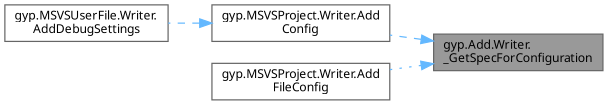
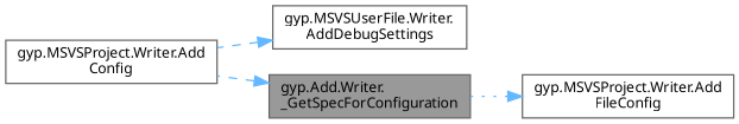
  digraph {
    fontname="Noto Sans"
    rankdir=RL
    node [color=grey40 fillcolor=white fontname="Noto Sans" fontsize=10 shape=box style=filled]
    edge [color=steelblue1 dir=back fontname="Noto Sans" fontsize=10 labelfontname=Helvetica labelfontsize=10 style=dashed]
    n1 [color=gray40 fillcolor=grey60 fontcolor=black height=0.2 label="gyp.Add.Writer.\l_GetSpecForConfiguration" width=0.4]
    n2 [height=0.2 label="gyp.MSVSProject.Writer.Add\lConfig" width=0.4]
    n3 [height=0.2 label="gyp.MSVSProject.Writer.Add\lFileConfig" width=0.4]
    n4 [height=0.2 label="gyp.MSVSUserFile.Writer.\lAddDebugSettings" width=0.4]
    n1 -> n2
-   n1 -> n3 [style=dotted]
-   n2 -> n4
+   n3 -> n1 [style=dotted]
+   n4 -> n2
  }
